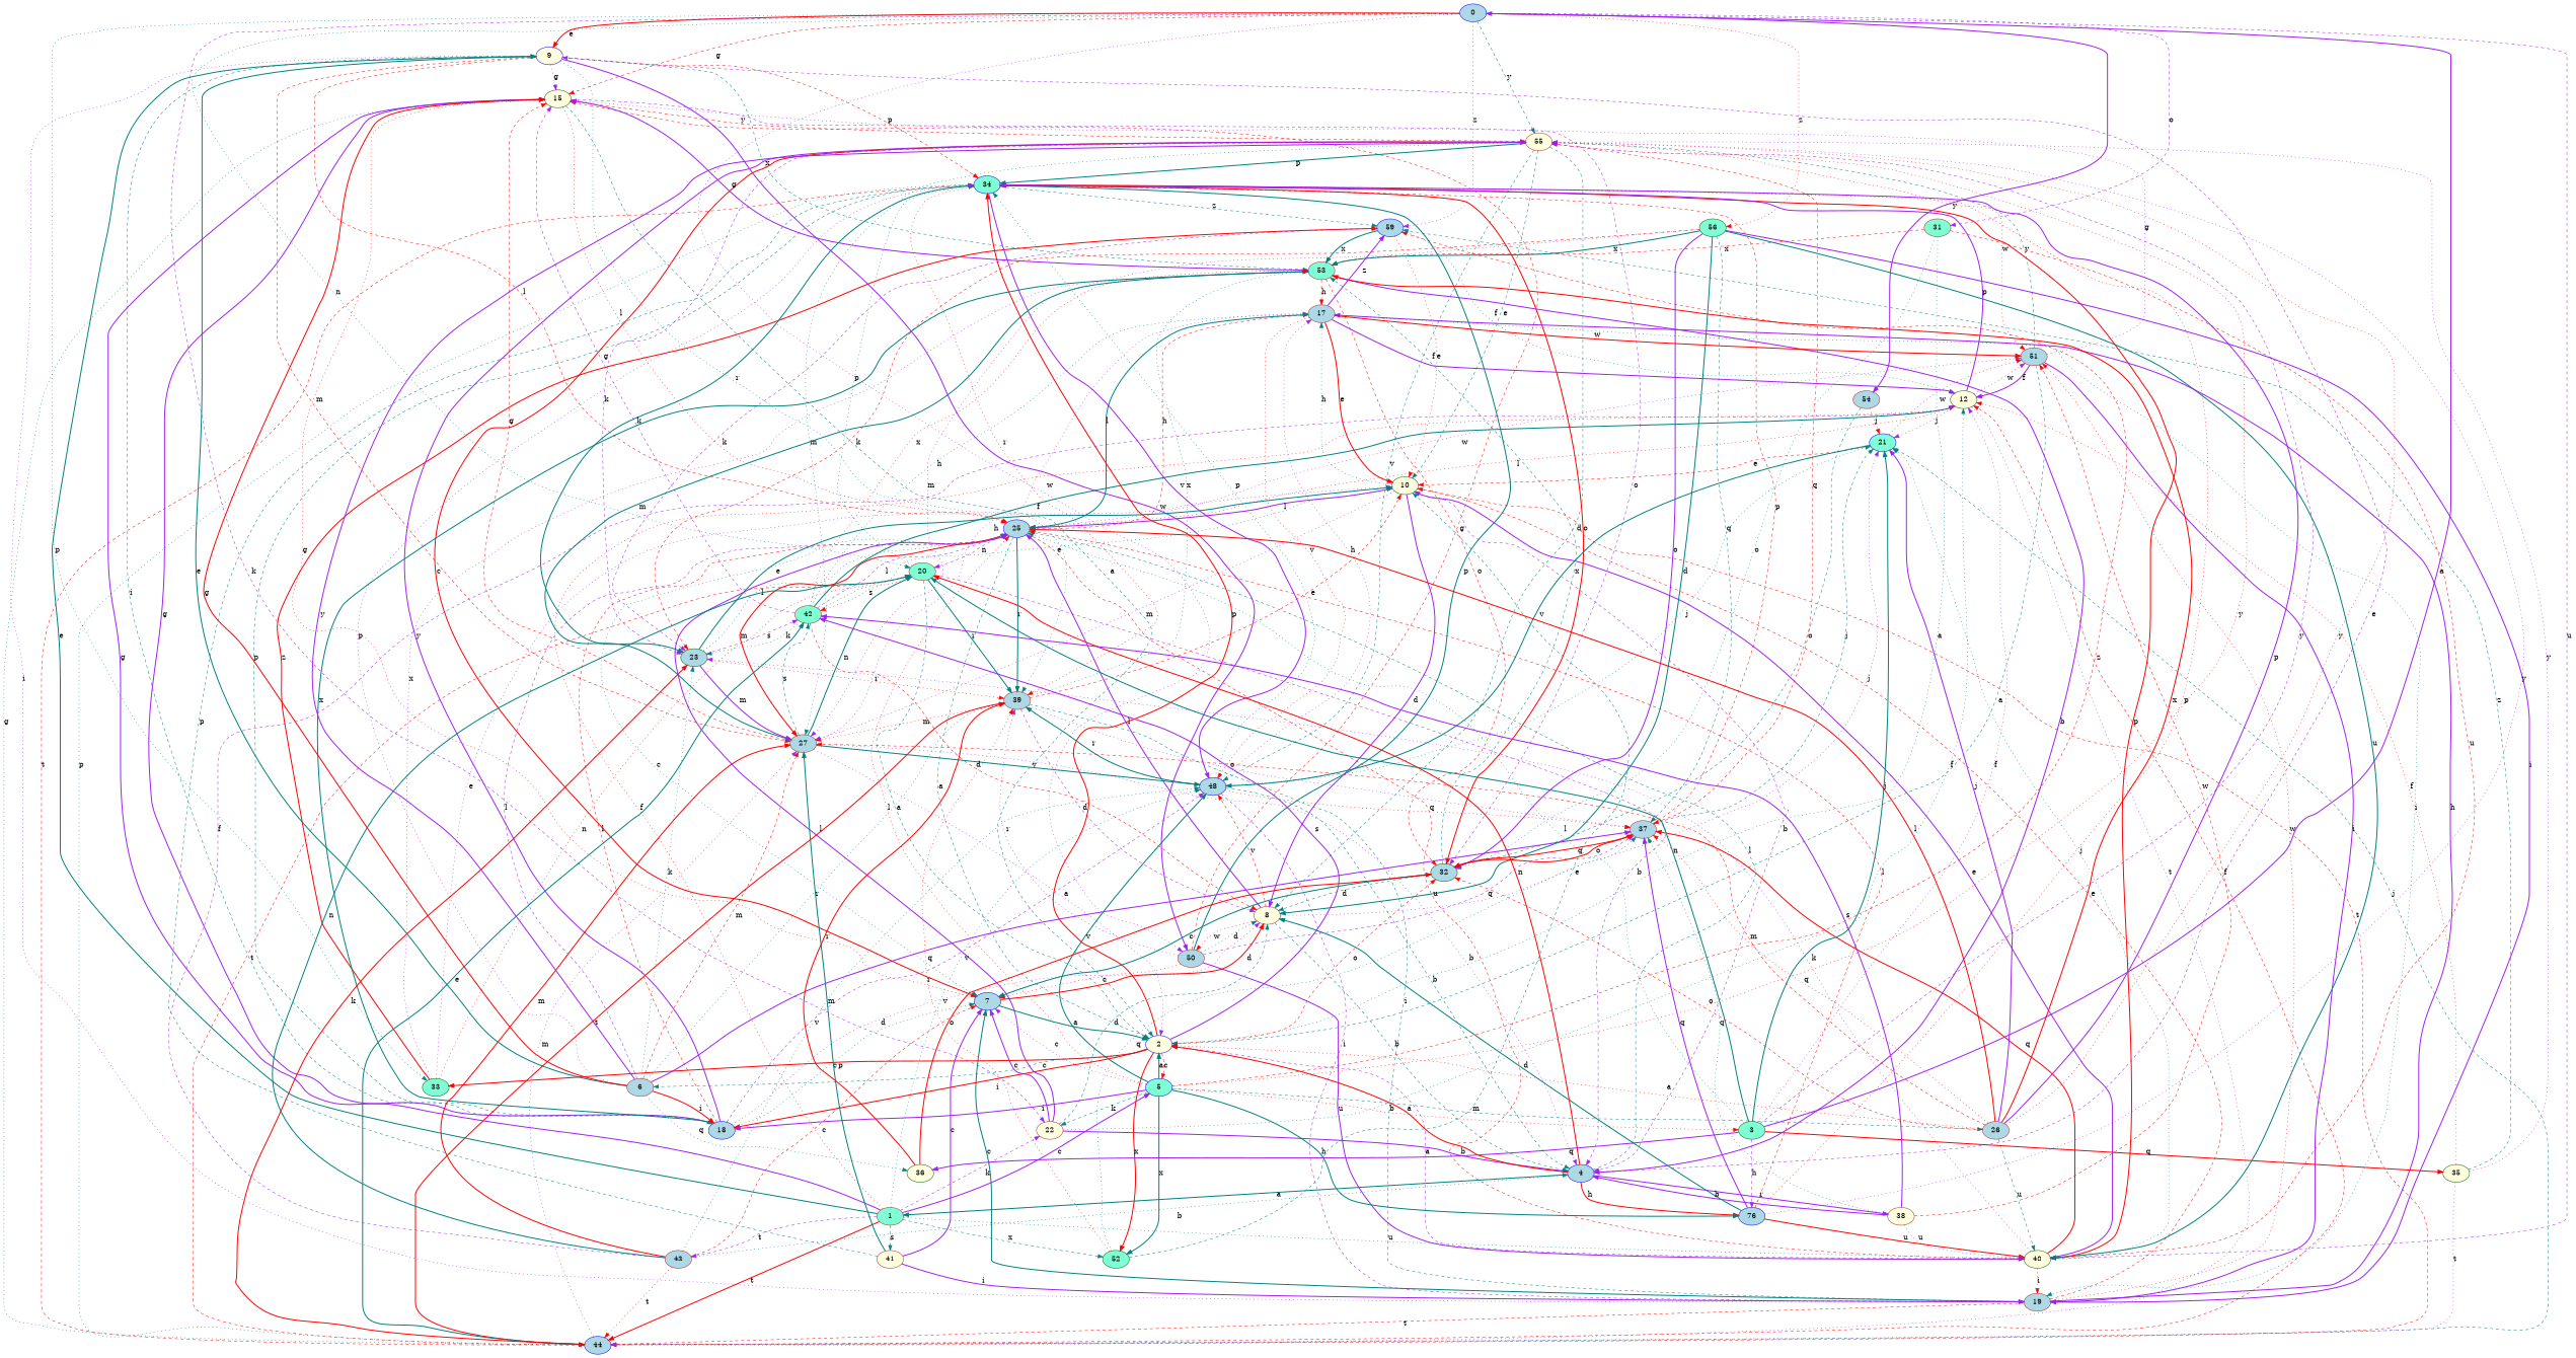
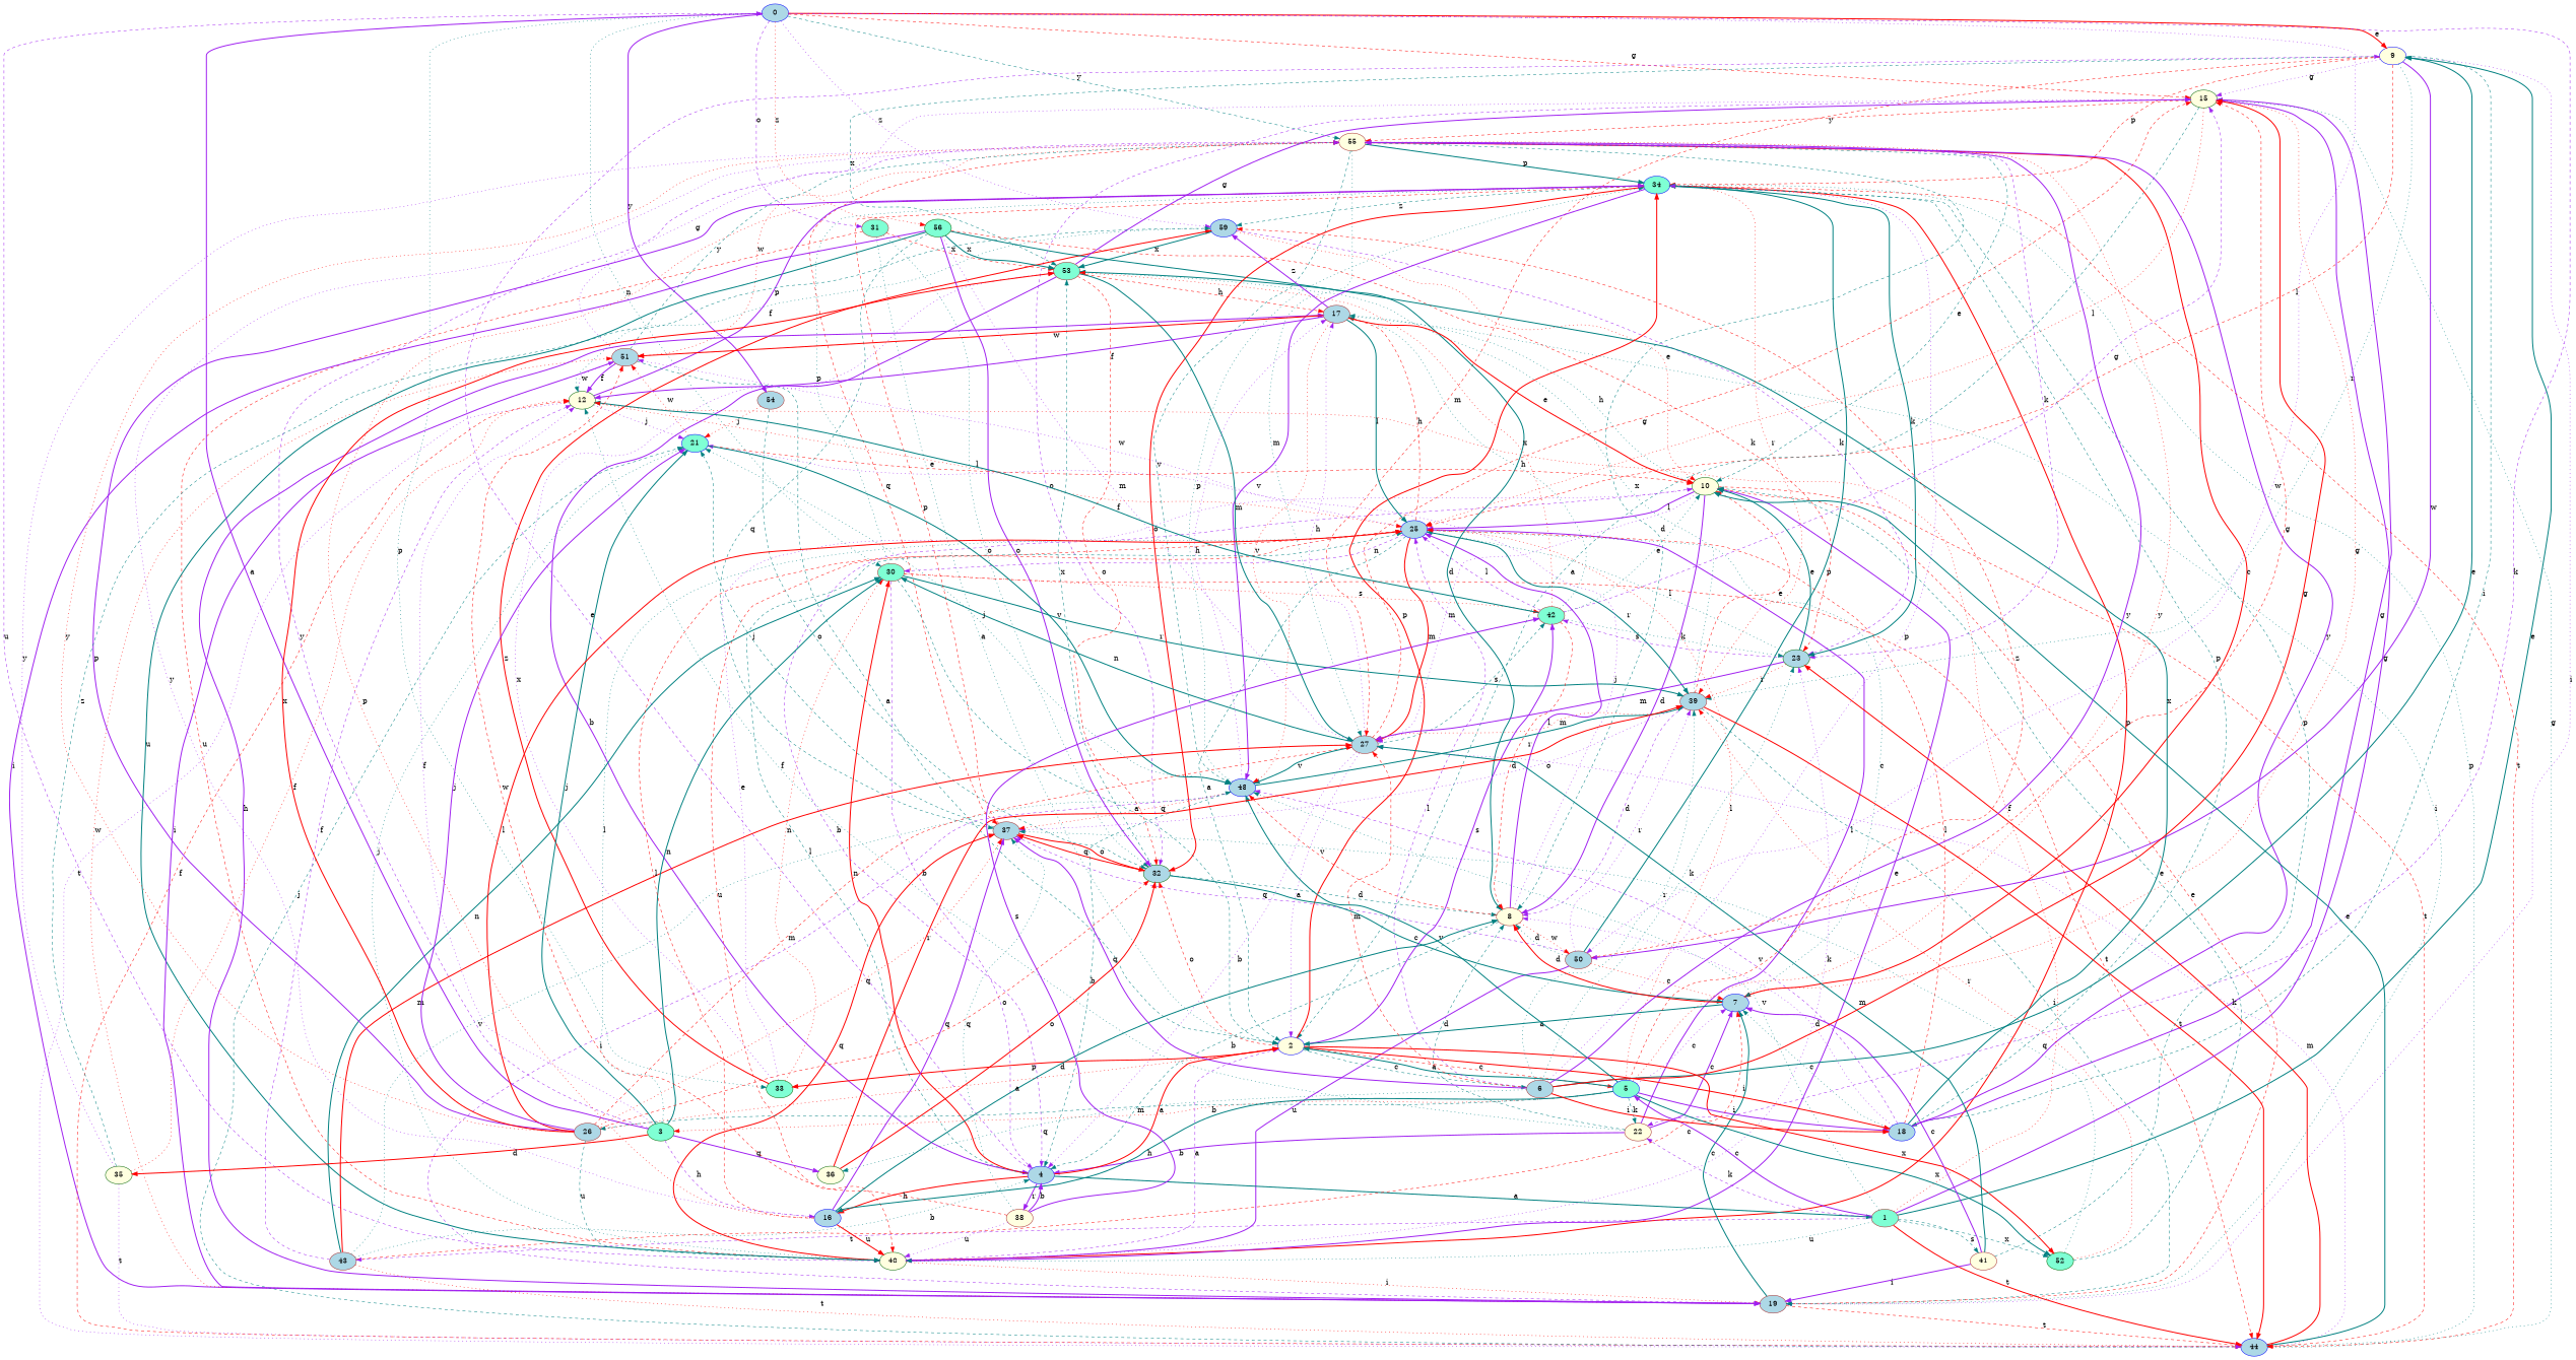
  strict digraph {
    node [color=brown fillcolor=lightblue style=filled]
    edge [color=teal style=bold]
    0 [color=blue]
    9 [color=blue fillcolor=lightyellow]
    15 [color=darkgreen fillcolor=lightyellow]
    22 [fillcolor=lightyellow]
-   30 [fillcolor=aquamarine label=20]
+   30 [fillcolor=aquamarine]
    31 [fillcolor=aquamarine]
    33 [color=darkgreen fillcolor=aquamarine]
    n8 [color=darkgreen fillcolor=lightyellow label=40]
    50
    54
    55 [fillcolor=lightyellow]
    56 [color=darkgreen fillcolor=aquamarine]
    59 [color=blue]
    18 [color=blue]
    34 [color=blue fillcolor=aquamarine]
    25 [color=blue]
    27
    39
    19
    53 [fillcolor=aquamarine]
    2 [color=blue fillcolor=lightyellow]
    32 [color=darkgreen]
    12 [color=darkgreen fillcolor=lightyellow]
    4 [color=blue]
    7 [color=blue]
    8 [fillcolor=lightyellow]
    44 [color=blue]
    42 [fillcolor=aquamarine]
    10 [color=darkgreen fillcolor=lightyellow]
    21 [color=blue fillcolor=aquamarine]
    23 [color=darkgreen]
    37
    48 [color=blue]
    51
    1 [fillcolor=aquamarine]
    5 [color=blue fillcolor=aquamarine]
    41 [fillcolor=lightyellow]
    43
    52 [color=darkgreen fillcolor=aquamarine]
    3 [color=darkgreen fillcolor=aquamarine]
-   16 [color=blue label=76]
+   16 [color=blue]
    26
    17
    6
    36 [color=darkgreen fillcolor=lightyellow]
    35 [color=darkgreen fillcolor=lightyellow]
    38 [fillcolor=lightyellow]
    0 -> 9 [color=red label=e]
    0 -> 15 [color=red label=g style=dashed]
    0 -> 22 [color=purple label=k style=dashed]
    0 -> 30 [label=n style=dotted]
    0 -> 31 [color=purple label=o style=dashed]
    0 -> 33 [label=p style=dotted]
    0 -> n8 [color=purple label=u style=dashed]
    0 -> 50 [color=purple label=w style=dotted]
    0 -> 54 [color=purple label=y]
    0 -> 55 [label=y style=dashed]
    0 -> 56 [color=red label=z style=dotted]
    0 -> 59 [color=purple label=z style=dotted]
    9 -> 15 [color=purple label=g style=dotted]
    9 -> 50 [color=purple label=w]
    9 -> 18 [label=i style=dashed]
    9 -> 34 [color=red label=p style=dashed]
    9 -> 25 [color=red label=l style=dashed]
    9 -> 27 [color=red label=m style=dashed]
    9 -> 39 [label=r style=dotted]
    9 -> 19 [color=purple label=i style=dotted]
    9 -> 53 [label=x style=dashed]
    15 -> 55 [color=red label=y style=dashed]
    15 -> 25 [color=red label=l style=dotted]
    15 -> 2 [label=a style=dashed]
    15 -> 32 [color=purple label=o style=dashed]
    22 -> 25 [color=purple label=l]
    22 -> 12 [label=f style=dotted]
    22 -> 4 [color=purple label=b]
    22 -> 7 [color=purple label=c]
    22 -> 8 [label=d style=dashed]
    30 -> 34 [label=p style=dotted]
    30 -> 39 [label=r]
    30 -> 2 [label=a style=dashed]
    30 -> 4 [color=purple label=b style=dashed]
    30 -> 44 [color=red label=t style=dashed]
    30 -> 42 [color=red label=s style=dotted]
    31 -> n8 [color=red label=u style=dashed]
    31 -> 53 [color=red label=x style=dashed]
    31 -> 2 [label=a style=dotted]
    31 -> 32 [label=o style=dotted]
    33 -> 30 [color=red label=n style=dotted]
    33 -> 59 [color=red label=z]
    33 -> 53 [color=purple label=x style=dotted]
    33 -> 10 [color=purple label=e style=dotted]
    n8 -> 34 [color=red label=p]
    n8 -> 19 [color=red label=i style=dotted]
    n8 -> 2 [color=purple label=a style=dashed]
    n8 -> 10 [color=purple label=e]
    n8 -> 21 [label=j style=dotted]
    n8 -> 23 [color=purple label=k style=dotted]
    n8 -> 37 [color=red label=q]
    50 -> 15 [color=red label=g style=dashed]
    50 -> n8 [color=purple label=u]
    50 -> 34 [label=p]
    50 -> 39 [color=purple label=r style=dotted]
    50 -> 7 [color=red label=c style=dotted]
    50 -> 8 [label=d style=dotted]
    50 -> 37 [color=purple label=q style=dashed]
    54 -> 32 [label=o style=dashed]
    54 -> 21 [color=red label=j style=dotted]
    55 -> 34 [label=p]
    55 -> 27 [label=m style=dotted]
    55 -> 7 [color=red label=c]
    55 -> 8 [label=d style=dashed]
    55 -> 10 [label=e style=dashed]
    55 -> 23 [color=purple label=k style=dashed]
    55 -> 37 [color=red label=q style=dashed]
    55 -> 48 [label=v style=dashed]
    55 -> 51 [color=red label=w style=dotted]
    56 -> n8 [label=u]
    56 -> 27 [color=purple label=m style=dotted]
    56 -> 19 [color=purple label=i]
    56 -> 53 [label=x]
    56 -> 32 [color=purple label=o]
    56 -> 8 [label=d]
    56 -> 23 [color=red label=k style=dashed]
    56 -> 37 [label=q style=dashed]
    59 -> 53 [label=x]
    59 -> 12 [label=f style=dotted]
    59 -> 10 [color=red label=e style=dotted]
    59 -> 23 [color=purple label=k style=dashed]
    18 -> 15 [color=purple label=g]
    18 -> 55 [color=purple label=y]
    18 -> 34 [label=p style=dashed]
    18 -> 25 [color=red label=l style=dashed]
    18 -> 53 [label=x]
    18 -> 7 [label=c style=dotted]
    18 -> 8 [color=purple label=d style=dotted]
    18 -> 48 [color=purple label=v style=dashed]
    34 -> 59 [label=z style=dashed]
    34 -> 39 [color=red label=r style=dotted]
    34 -> 32 [color=red label=o]
    34 -> 44 [color=red label=t style=dashed]
    34 -> 23 [label=k]
    34 -> 48 [color=purple label=v]
    25 -> 30 [color=purple label=n style=dashed]
    25 -> n8 [color=red label=u style=dashed]
    25 -> 27 [color=red label=m]
    25 -> 39 [label=r]
    25 -> 2 [label=a style=dashed]
    25 -> 7 [label=c style=dotted]
    25 -> 51 [color=purple label=w style=dotted]
    25 -> 17 [color=red label=h style=dashed]
    27 -> 15 [color=red label=g style=dashed]
    27 -> 30 [label=n]
    27 -> 2 [color=purple label=a style=dotted]
    27 -> 4 [color=purple label=b style=dotted]
    27 -> 42 [label=s style=dashed]
    27 -> 48 [label=v]
    27 -> 17 [color=purple label=h style=dotted]
    39 -> 27 [color=red label=m style=dotted]
    39 -> 19 [label=i style=dashed]
    39 -> 53 [label=x style=dotted]
    39 -> 8 [color=purple label=d style=dashed]
    39 -> 44 [color=red label=t]
    39 -> 10 [color=red label=e style=dashed]
    39 -> 37 [color=purple label=o style=dotted]
    19 -> 7 [label=c]
    19 -> 44 [color=red label=t style=dashed]
    19 -> 10 [color=red label=e style=dashed]
    19 -> 51 [color=red label=w style=dotted]
    19 -> 17 [color=purple label=h]
    53 -> 15 [color=purple label=g]
    53 -> 27 [label=m]
    53 -> 32 [color=red label=o style=dashed]
    53 -> 4 [color=purple label=b]
    53 -> 17 [color=red label=h style=dashed]
    2 -> 33 [color=red label=p]
    2 -> 18 [color=red label=i]
    2 -> 34 [color=red label=p]
    2 -> 32 [color=red label=o style=dashed]
    2 -> 42 [color=purple label=s]
    2 -> 5 [color=red label=c style=dashed]
    2 -> 52 [color=red label=x]
    2 -> 6 [label=c style=dashed]
    32 -> 53 [label=x style=dashed]
    32 -> 7 [label=c]
    32 -> 8 [label=d style=dashed]
    32 -> 37 [color=red label=q]
    12 -> 34 [color=purple label=p]
    12 -> 25 [color=red label=l style=dotted]
    12 -> 44 [color=purple label=t style=dotted]
    12 -> 21 [color=purple label=j style=dotted]
    12 -> 51 [color=purple label=w style=dotted]
    4 -> 9 [color=purple label=e style=dashed]
    4 -> 30 [color=red label=n]
    4 -> 25 [label=l style=dashed]
    4 -> 2 [color=red label=a]
    4 -> 1 [label=a]
    4 -> 16 [color=red label=h]
    4 -> 38 [color=purple label=r]
    7 -> 15 [color=red label=g style=dotted]
    7 -> 2 [label=a]
    7 -> 8 [color=red label=d]
    8 -> 50 [color=red label=w style=dotted]
    8 -> 25 [color=purple label=l]
    8 -> 4 [label=b style=dashed]
    8 -> 21 [color=purple label=j style=dotted]
    8 -> 48 [color=red label=v style=dashed]
    44 -> 15 [label=g style=dotted]
    44 -> 34 [label=p style=dotted]
    44 -> 27 [color=purple label=m style=dotted]
    44 -> 12 [color=red label=f style=dashed]
-   44 -> 42 [label=e]
+   44 -> 10 [label=e]
    44 -> 21 [label=j style=dashed]
    44 -> 23 [color=red label=k]
    42 -> 15 [color=purple label=g style=dashed]
    42 -> 25 [color=purple label=l style=dashed]
    42 -> 53 [color=red label=x style=dotted]
    42 -> 12 [label=f]
    42 -> 8 [color=red label=d style=dashed]
    42 -> 10 [label=e style=dotted]
    42 -> 23 [label=k style=dotted]
    42 -> 17 [label=h style=dotted]
    10 -> 25 [color=purple label=l]
    10 -> 27 [color=purple label=m style=dotted]
    10 -> 4 [color=purple label=b style=dashed]
    10 -> 8 [color=purple label=d]
    10 -> 44 [color=red label=t style=dashed]
    10 -> 17 [label=h style=dotted]
    21 -> 10 [color=red label=e style=dashed]
    21 -> 48 [label=v]
    21 -> 51 [color=red label=w style=dotted]
    23 -> 25 [label=l style=dotted]
    23 -> 27 [color=purple label=m]
    23 -> 39 [color=red label=r style=dotted]
    23 -> 42 [color=purple label=s style=dashed]
    23 -> 10 [label=e]
    37 -> 34 [color=red label=p style=dashed]
    37 -> 32 [color=red label=o]
    37 -> 21 [label=j style=dashed]
    48 -> 34 [label=p style=dotted]
    48 -> 39 [label=r]
    48 -> 19 [color=purple label=i style=dashed]
    48 -> 4 [label=b style=dashed]
    48 -> 21 [label=j style=dotted]
    48 -> 37 [color=red label=q style=dotted]
    48 -> 17 [color=purple label=h style=dotted]
    51 -> 15 [color=purple label=g style=dotted]
    51 -> 55 [label=y style=dashed]
    51 -> 19 [color=purple label=i]
    51 -> 2 [label=a style=dashed]
    51 -> 12 [color=purple label=f]
    1 -> 9 [label=e]
    1 -> 15 [color=purple label=g]
    1 -> 22 [color=purple label=k style=dashed]
    1 -> n8 [label=u style=dotted]
    1 -> 12 [color=red label=f style=dotted]
    1 -> 44 [color=red label=t]
    1 -> 48 [label=v style=dotted]
    1 -> 5 [color=purple label=c]
    1 -> 41 [label=s style=dashed]
    1 -> 43 [color=purple label=t style=dashed]
    1 -> 52 [label=x style=dashed]
    5 -> 22 [label=k style=dashed]
    5 -> 55 [color=red label=y style=dotted]
    5 -> 59 [color=red label=z style=dashed]
    5 -> 18 [color=purple label=i]
    5 -> 25 [color=red label=l style=dotted]
    5 -> 2 [label=a]
    5 -> 7 [color=purple label=c style=dotted]
    5 -> 48 [label=v]
    5 -> 52 [label=x]
    5 -> 3 [color=red label=b style=dotted]
    5 -> 16 [label=h]
    5 -> 26 [label=m style=dashed]
    41 -> 34 [label=p style=dashed]
    41 -> 27 [label=m]
    41 -> 19 [color=purple label=i]
    41 -> 7 [color=purple label=c]
    43 -> 30 [label=n]
    43 -> 27 [color=red label=m]
    43 -> 12 [color=purple label=f style=dashed]
    43 -> 4 [label=b style=dotted]
    43 -> 7 [color=red label=c style=dashed]
    43 -> 44 [color=red label=t style=dotted]
    43 -> 48 [label=v style=dotted]
    52 -> 39 [color=red label=r style=dotted]
    52 -> 10 [label=e style=dashed]
    52 -> 37 [label=q style=dotted]
    3 -> 0 [color=purple label=a]
    3 -> 30 [label=n]
    3 -> 55 [color=purple label=y style=dashed]
    3 -> 25 [label=l style=dotted]
    3 -> 12 [color=purple label=f style=dotted]
    3 -> 21 [label=j]
    3 -> 16 [color=purple label=h style=dashed]
    3 -> 36 [color=purple label=q]
-   3 -> 35 [color=red label=q]
+   3 -> 35 [color=red label=d]
    16 -> n8 [color=red label=u]
    16 -> 55 [color=purple label=y style=dotted]
    16 -> 34 [color=red label=p style=dotted]
    16 -> 25 [color=red label=l style=dashed]
    16 -> 8 [label=d]
    16 -> 37 [color=purple label=q]
    26 -> n8 [label=u style=dashed]
    26 -> 55 [color=red label=y style=dotted]
    26 -> 34 [color=purple label=p]
    26 -> 25 [color=red label=l]
    26 -> 27 [color=red label=m style=dashed]
    26 -> 53 [color=red label=x]
    26 -> 2 [color=red label=a style=dotted]
    26 -> 32 [color=red label=o style=dashed]
    26 -> 21 [color=purple label=j]
    26 -> 37 [color=red label=q style=dotted]
    17 -> 59 [color=purple label=z]
    17 -> 25 [label=l]
    17 -> 19 [label=i style=dotted]
    17 -> 12 [color=purple label=f]
    17 -> 10 [color=red label=e]
    17 -> 48 [color=red label=v style=dotted]
    17 -> 51 [color=red label=w]
    6 -> 9 [label=e]
    6 -> 15 [color=red label=g]
    6 -> 55 [color=purple label=y]
    6 -> 18 [color=red label=i]
    6 -> 34 [color=purple label=p style=dotted]
    6 -> 25 [color=purple label=l style=dashed]
    6 -> 27 [color=red label=m style=dashed]
    6 -> 39 [label=r style=dotted]
    6 -> 23 [label=k style=dotted]
    6 -> 37 [color=purple label=q]
    6 -> 36 [label=q style=dotted]
    36 -> 39 [color=red label=r]
    36 -> 32 [color=red label=o]
    35 -> 55 [color=purple label=y style=dotted]
    35 -> 59 [label=z style=dashed]
    35 -> 12 [color=red label=f style=dotted]
    35 -> 44 [color=purple label=t style=dotted]
    38 -> n8 [color=purple label=u style=dotted]
    38 -> 4 [color=purple label=b]
    38 -> 42 [color=purple label=s]
    38 -> 37 [label=q style=dotted]
    38 -> 51 [color=red label=w style=dashed]
  }
